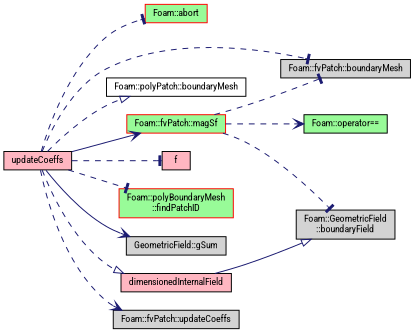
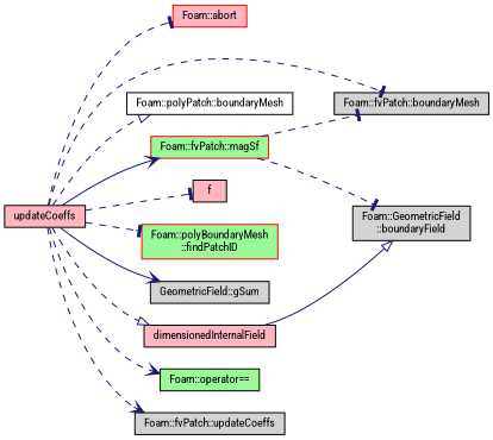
  digraph {
    fontname="Roboto Condensed"
    rankdir=LR
    node [color=black fillcolor=palegreen fontname="Roboto Condensed" fontsize=10 shape=record style=filled]
    edge [arrowhead=tee color=midnightblue fontname="Roboto Condensed" fontsize=10 labelfontname=Helvetica labelfontsize=10 style=dashed]
    n1 [fillcolor=lightpink fontcolor=black height=0.2 label=updateCoeffs width=0.4]
-   n2 [color=red height=0.2 label="Foam::abort" width=0.4]
+   n2 [color=red fillcolor=lightpink height=0.2 label="Foam::abort" width=0.4]
    n3 [fillcolor=lightgrey height=0.2 label="Foam::fvPatch::boundaryMesh" width=0.4]
    n4 [fillcolor=white height=0.2 label="Foam::polyPatch::boundaryMesh" width=0.4]
    n5 [fillcolor=lightpink height=0.2 label=dimensionedInternalField width=0.4]
    n6 [fillcolor=lightpink height=0.2 label=f width=0.4]
    n7 [color=red height=0.2 label="Foam::polyBoundaryMesh\l::findPatchID" width=0.4]
    n8 [fillcolor=lightgrey height=0.2 label="GeometricField::gSum" width=0.4]
    n9 [color=red height=0.2 label="Foam::fvPatch::magSf" width=0.4]
    n10 [height=0.2 label="Foam::operator==" width=0.4]
    n11 [fillcolor=lightgrey height=0.2 label="Foam::fvPatch::updateCoeffs" width=0.4]
    n12 [fillcolor=lightgrey height=0.2 label="Foam::GeometricField\l::boundaryField" width=0.4]
    n1 -> n2
    n1 -> n3
    n1 -> n4 [arrowhead=onormal]
    n1 -> n5 [arrowhead=onormal]
    n1 -> n6
    n1 -> n7
    n1 -> n8 [arrowhead=vee style=solid]
    n1 -> n9 [arrowhead=vee style=solid]
-   n9 -> n10 [arrowhead=vee]
+   n1 -> n10 [arrowhead=vee]
    n1 -> n11 [arrowhead=vee]
    n5 -> n12 [arrowhead=onormal style=solid]
    n9 -> n3
    n9 -> n12
  }
